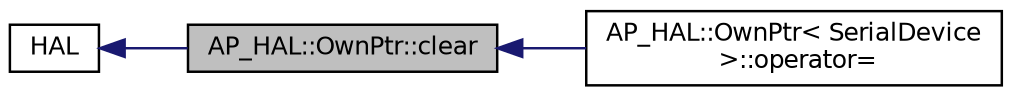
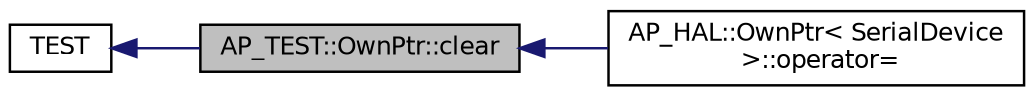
  digraph {
    rankdir=LR
    node [color=black fillcolor=white fontname=Helvetica fontsize=10 shape=record style=filled]
    edge [color=midnightblue dir=back fontname=Helvetica fontsize=10 labelfontname=Helvetica labelfontsize=10 style=solid]
-   n1 [fillcolor=grey75 fontcolor=black height=0.2 label="AP_HAL::OwnPtr::clear" width=0.4]
+   n1 [fillcolor=grey75 fontcolor=black height=0.2 label="AP_TEST::OwnPtr::clear" width=0.4]
    n2 [height=0.2 label="AP_HAL::OwnPtr\< SerialDevice\l \>::operator=" width=0.4]
-   n3 [height=0.2 label=HAL width=0.4]
+   n3 [height=0.2 label=TEST width=0.4]
    n1 -> n2
    n3 -> n1
  }
